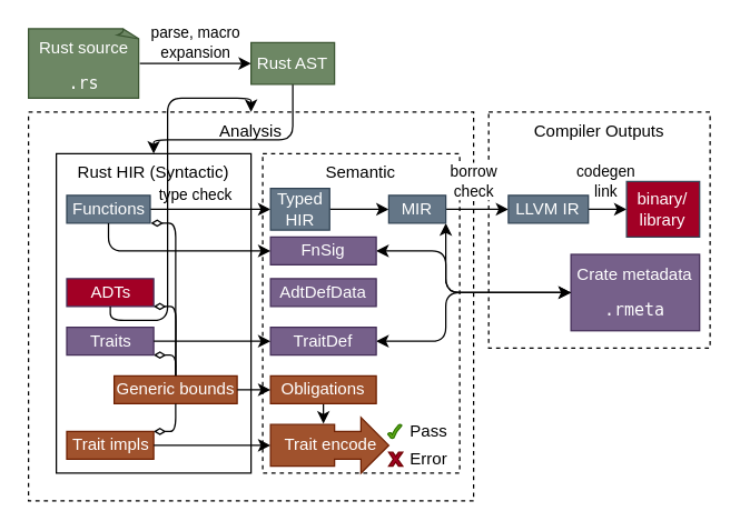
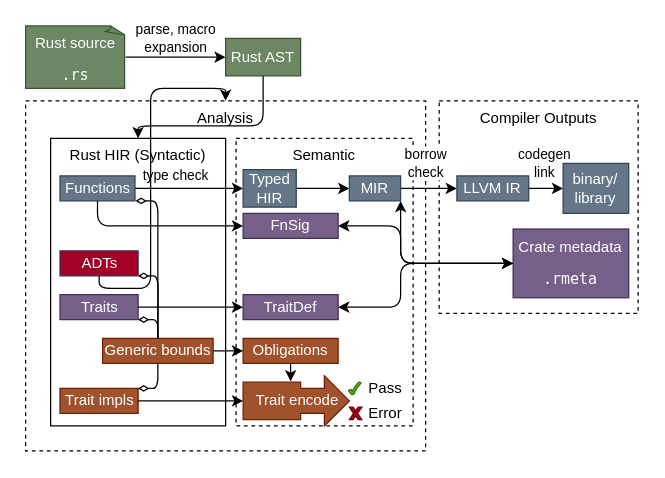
  <mxCell id="0" />
  <mxCell id="1" parent="0" />
  <mxCell id="2" value="Compiler Outputs" style="whiteSpace=wrap;html=1;verticalAlign=top;fillColor=none;dashed=1;" parent="1" vertex="1"><mxGeometry x="350.84" y="80" width="159.16" height="170" as="geometry" /></mxCell>
  <mxCell id="3" value="Analysis" style="rounded=0;whiteSpace=wrap;html=1;fillColor=none;verticalAlign=top;dashed=1;" parent="1" vertex="1"><mxGeometry x="20" y="80" width="320" height="280" as="geometry" /></mxCell>
  <mxCell id="4" value="parse, macro&lt;br&gt;expansion" style="edgeStyle=orthogonalEdgeStyle;rounded=0;orthogonalLoop=1;jettySize=auto;html=1;labelBackgroundColor=none;labelBorderColor=none;" parent="1" source="6" target="8" edge="1"><mxGeometry y="15" relative="1" as="geometry"><mxPoint as="offset" /></mxGeometry></mxCell>
  <mxCell id="5" value="Semantic" style="whiteSpace=wrap;html=1;verticalAlign=top;fillColor=none;dashed=1;" parent="1" vertex="1"><mxGeometry x="188.37" y="110" width="141.63" height="230" as="geometry" /></mxCell>
  <mxCell id="6" value="Rust source&lt;br&gt;&lt;pre&gt;&lt;span style=&quot;background-color: initial;&quot;&gt;.rs&lt;/span&gt;&lt;/pre&gt;" style="whiteSpace=wrap;html=1;shape=mxgraph.basic.document;fillColor=#6d8764;strokeColor=#3A5431;fontColor=#ffffff;verticalAlign=top;" parent="1" vertex="1"><mxGeometry x="20" y="20" width="80" height="50" as="geometry" /></mxCell>
  <mxCell id="7" value="" style="edgeStyle=orthogonalEdgeStyle;html=1;jumpSize=1;entryX=0.5;entryY=0;entryDx=0;entryDy=0;exitX=0.5;exitY=1;exitDx=0;exitDy=0;" parent="1" source="8" target="19" edge="1"><mxGeometry x="-0.053" y="20" relative="1" as="geometry"><mxPoint x="280" y="110" as="targetPoint" /><Array as="points"><mxPoint x="210" y="100" /><mxPoint x="110" y="100" /></Array><mxPoint x="-18" y="-20" as="offset" /></mxGeometry></mxCell>
  <mxCell id="8" value="Rust AST" style="whiteSpace=wrap;html=1;fillColor=#6d8764;fontColor=#ffffff;strokeColor=#3A5431;" parent="1" vertex="1"><mxGeometry x="180" y="30" width="60" height="30" as="geometry" /></mxCell>
  <mxCell id="9" value="type check" style="edgeStyle=orthogonalEdgeStyle;jumpSize=1;html=1;exitX=1;exitY=0.5;exitDx=0;exitDy=0;labelBackgroundColor=none;" parent="1" source="20" target="11" edge="1"><mxGeometry x="-0.249" y="10" relative="1" as="geometry"><mxPoint as="offset" /></mxGeometry></mxCell>
  <mxCell id="10" value="" style="edgeStyle=orthogonalEdgeStyle;jumpSize=1;html=1;" parent="1" source="11" target="14" edge="1"><mxGeometry relative="1" as="geometry" /></mxCell>
  <mxCell id="11" value="Typed HIR" style="whiteSpace=wrap;html=1;fillColor=#647687;fontColor=#ffffff;strokeColor=#314354;" parent="1" vertex="1"><mxGeometry x="194" y="135" width="42.5" height="30" as="geometry" /></mxCell>
  <mxCell id="12" value="borrow&lt;br&gt;check" style="edgeStyle=none;html=1;labelBackgroundColor=default;" parent="1" source="14" target="16" edge="1"><mxGeometry x="-0.111" y="20" relative="1" as="geometry"><mxPoint as="offset" /></mxGeometry></mxCell>
  <mxCell id="13" style="edgeStyle=orthogonalEdgeStyle;html=1;entryX=0;entryY=0.5;entryDx=0;entryDy=0;startArrow=classic;startFill=1;endArrow=none;endFill=0;exitX=1;exitY=1;exitDx=0;exitDy=0;" parent="1" source="14" target="17" edge="1"><mxGeometry relative="1" as="geometry"><mxPoint x="320" y="170" as="sourcePoint" /><Array as="points"><mxPoint x="320" y="210" /></Array></mxGeometry></mxCell>
  <mxCell id="14" value="MIR" style="whiteSpace=wrap;html=1;fillColor=#647687;fontColor=#ffffff;strokeColor=#314354;" parent="1" vertex="1"><mxGeometry x="279" y="140" width="41" height="20" as="geometry" /></mxCell>
  <mxCell id="15" value="codegen&lt;br&gt;link" style="edgeStyle=orthogonalEdgeStyle;html=1;labelBackgroundColor=none;" parent="1" source="16" target="29" edge="1"><mxGeometry x="-0.066" y="20" relative="1" as="geometry"><mxPoint as="offset" /></mxGeometry></mxCell>
  <mxCell id="16" value="LLVM IR" style="whiteSpace=wrap;html=1;fillColor=#647687;fontColor=#ffffff;strokeColor=#314354;" parent="1" vertex="1"><mxGeometry x="365" y="140" width="57.49" height="20" as="geometry" /></mxCell>
  <mxCell id="17" value="Crate metadata&lt;br&gt;&lt;pre&gt;.rmeta&lt;/pre&gt;" style="whiteSpace=wrap;html=1;verticalAlign=top;fillColor=#76608a;fontColor=#ffffff;strokeColor=#432D57;" parent="1" vertex="1"><mxGeometry x="410" y="182.5" width="92.47" height="55" as="geometry" /></mxCell>
  <mxCell id="18" value="" style="group" parent="1" vertex="1" connectable="0"><mxGeometry x="40" y="130" width="140" height="210" as="geometry" /></mxCell>
  <mxCell id="19" value="Rust HIR (Syntactic)" style="whiteSpace=wrap;html=1;verticalAlign=top;fillColor=none;" parent="18" vertex="1"><mxGeometry y="-20" width="140" height="230" as="geometry" /></mxCell>
  <mxCell id="20" value="Functions" style="whiteSpace=wrap;html=1;fillColor=#647687;strokeColor=#314354;fontColor=#ffffff;" parent="18" vertex="1"><mxGeometry x="7.5" y="10" width="60" height="20" as="geometry" /></mxCell>
  <mxCell id="21" style="html=1;startArrow=diamondThin;startFill=0;endArrow=none;endFill=0;exitX=1;exitY=1;exitDx=0;exitDy=0;entryX=0.5;entryY=0;entryDx=0;entryDy=0;edgeStyle=orthogonalEdgeStyle;" parent="18" source="22" target="26" edge="1"><mxGeometry relative="1" as="geometry"><Array as="points"><mxPoint x="86" y="125" /></Array></mxGeometry></mxCell>
  <mxCell id="22" value="Traits" style="whiteSpace=wrap;html=1;fillColor=#76608a;fontColor=#ffffff;strokeColor=#432D57;" parent="18" vertex="1"><mxGeometry x="7.5" y="105" width="62.5" height="20" as="geometry" /></mxCell>
  <mxCell id="23" value="ADTs" style="whiteSpace=wrap;html=1;fillColor=#a20025;fontColor=#ffffff;strokeColor=#432D57;" parent="18" vertex="1"><mxGeometry x="7.5" y="70" width="62.5" height="20" as="geometry" /></mxCell>
  <mxCell id="24" value="Trait impls" style="whiteSpace=wrap;html=1;fillColor=#a0522d;fontColor=#ffffff;strokeColor=#6D1F00;" parent="18" vertex="1"><mxGeometry x="7.5" y="180" width="62.5" height="20" as="geometry" /></mxCell>
  <mxCell id="25" style="html=1;entryX=0.5;entryY=0;entryDx=0;entryDy=0;exitX=1;exitY=1;exitDx=0;exitDy=0;endArrow=none;endFill=0;edgeStyle=orthogonalEdgeStyle;startArrow=diamondThin;startFill=0;" parent="18" source="23" target="26" edge="1"><mxGeometry relative="1" as="geometry"><Array as="points"><mxPoint x="86" y="90" /><mxPoint x="86" y="115" /><mxPoint x="86" y="115" /></Array></mxGeometry></mxCell>
  <mxCell id="26" value="Generic bounds" style="rounded=0;whiteSpace=wrap;html=1;fillColor=#a0522d;fontColor=#ffffff;strokeColor=#6D1F00;" parent="18" vertex="1"><mxGeometry x="41.58" y="140" width="88.42" height="20" as="geometry" /></mxCell>
  <mxCell id="27" style="html=1;entryX=0.5;entryY=1;entryDx=0;entryDy=0;exitX=1;exitY=0;exitDx=0;exitDy=0;endArrow=none;endFill=0;edgeStyle=orthogonalEdgeStyle;startArrow=diamondThin;startFill=0;" parent="18" source="24" target="26" edge="1"><mxGeometry relative="1" as="geometry"><mxPoint x="140" y="70" as="targetPoint" /><Array as="points"><mxPoint x="86" y="180" /></Array></mxGeometry></mxCell>
  <mxCell id="28" style="html=1;entryX=0.5;entryY=0;entryDx=0;entryDy=0;endArrow=none;endFill=0;edgeStyle=orthogonalEdgeStyle;startArrow=diamondThin;startFill=0;" parent="18" target="26" edge="1"><mxGeometry relative="1" as="geometry"><mxPoint x="68" y="30" as="sourcePoint" /><mxPoint x="74" y="140" as="targetPoint" /><Array as="points"><mxPoint x="68" y="30" /><mxPoint x="86" y="30" /></Array></mxGeometry></mxCell>
- <mxCell id="29" value="binary/&lt;br&gt;library" style="whiteSpace=wrap;html=1;fillColor=#a20025;fontColor=#ffffff;strokeColor=#314354;" parent="1" vertex="1"><mxGeometry x="450" y="130" width="52.47" height="40" as="geometry" /></mxCell>
+ <mxCell id="29" value="binary/&lt;br&gt;library" style="whiteSpace=wrap;html=1;fillColor=#647687;fontColor=#ffffff;strokeColor=#314354;" parent="1" vertex="1"><mxGeometry x="450" y="130" width="52.47" height="40" as="geometry" /></mxCell>
  <mxCell id="30" style="edgeStyle=orthogonalEdgeStyle;html=1;startArrow=none;entryX=0.447;entryY=-0.019;entryDx=0;entryDy=0;entryPerimeter=0;exitX=0.5;exitY=1;exitDx=0;exitDy=0;" parent="1" source="48" target="32" edge="1"><mxGeometry relative="1" as="geometry"><mxPoint x="230.635" y="250" as="targetPoint" /><Array as="points" /></mxGeometry></mxCell>
  <mxCell id="31" style="edgeStyle=orthogonalEdgeStyle;html=1;exitX=1;exitY=0.5;exitDx=0;exitDy=0;" parent="1" source="24" target="32" edge="1"><mxGeometry relative="1" as="geometry"><mxPoint x="191.27" y="260" as="targetPoint" /></mxGeometry></mxCell>
  <mxCell id="32" value="Trait encode" style="html=1;shadow=0;dashed=0;align=center;verticalAlign=middle;shape=mxgraph.arrows2.calloutArrow;dy=10;dx=20;notch=46.03;arrowHead=10;rounded=1;glass=0;sketch=0;fontColor=#ffffff;fillColor=#a0522d;strokeColor=#6D1F00;" parent="1" vertex="1"><mxGeometry x="194" y="305" width="85" height="30" as="geometry" /></mxCell>
  <mxCell id="33" style="edgeStyle=orthogonalEdgeStyle;html=1;fontColor=default;" parent="1" source="23" target="3" edge="1"><mxGeometry relative="1" as="geometry"><mxPoint x="210" y="220" as="targetPoint" /></mxGeometry></mxCell>
  <mxCell id="34" value="" style="group" parent="1" vertex="1" connectable="0"><mxGeometry x="278.37" y="305" width="50" height="10" as="geometry" /></mxCell>
  <mxCell id="35" value="" style="group" parent="34" vertex="1" connectable="0"><mxGeometry width="50" height="10" as="geometry" /></mxCell>
  <mxCell id="36" value="" style="verticalLabelPosition=bottom;verticalAlign=top;html=1;shape=mxgraph.basic.tick;rounded=1;shadow=0;glass=0;sketch=0;fontColor=#ffffff;fillColor=#60a917;strokeColor=#2D7600;" parent="35" vertex="1"><mxGeometry width="10" height="10" as="geometry" /></mxCell>
  <mxCell id="37" value="Pass" style="text;html=1;strokeColor=none;fillColor=none;align=center;verticalAlign=middle;whiteSpace=wrap;rounded=0;shadow=0;glass=0;sketch=0;fontColor=default;" parent="35" vertex="1"><mxGeometry x="10" width="40" height="10" as="geometry" /></mxCell>
  <mxCell id="38" value="" style="group" parent="1" vertex="1" connectable="0"><mxGeometry x="279" y="325" width="49.37" height="10" as="geometry" /></mxCell>
  <mxCell id="39" value="Error" style="text;html=1;strokeColor=none;fillColor=none;align=center;verticalAlign=middle;whiteSpace=wrap;rounded=0;shadow=0;glass=0;sketch=0;fontColor=default;" parent="38" vertex="1"><mxGeometry x="9.37" width="40" height="10" as="geometry" /></mxCell>
  <mxCell id="40" value="" style="verticalLabelPosition=bottom;verticalAlign=top;html=1;shape=mxgraph.basic.x;rounded=1;shadow=0;glass=0;sketch=0;fontColor=#ffffff;fillColor=#a20025;strokeColor=#6F0000;" parent="38" vertex="1"><mxGeometry width="10" height="10" as="geometry" /></mxCell>
- <mxCell id="41" value="AdtDefData" style="rounded=0;whiteSpace=wrap;html=1;shadow=0;glass=0;sketch=0;fontColor=#ffffff;fillColor=#76608a;strokeColor=#432D57;" parent="1" vertex="1"><mxGeometry x="194" y="200" width="76" height="20" as="geometry" /></mxCell>
  <mxCell id="42" style="edgeStyle=orthogonalEdgeStyle;html=1;entryX=0;entryY=0.5;entryDx=0;entryDy=0;startArrow=classic;startFill=1;" parent="1" source="43" target="17" edge="1"><mxGeometry relative="1" as="geometry"><Array as="points"><mxPoint x="320" y="180" /><mxPoint x="320" y="210" /></Array></mxGeometry></mxCell>
  <mxCell id="43" value="FnSig" style="whiteSpace=wrap;html=1;fillColor=#76608a;fontColor=#ffffff;strokeColor=#432D57;" parent="1" vertex="1"><mxGeometry x="194" y="170" width="76" height="20" as="geometry" /></mxCell>
  <mxCell id="44" style="edgeStyle=orthogonalEdgeStyle;html=1;entryX=0;entryY=0.5;entryDx=0;entryDy=0;exitX=0.5;exitY=1;exitDx=0;exitDy=0;" parent="1" source="20" target="43" edge="1"><mxGeometry relative="1" as="geometry"><Array as="points"><mxPoint x="78" y="180" /></Array></mxGeometry></mxCell>
  <mxCell id="45" style="edgeStyle=orthogonalEdgeStyle;html=1;entryX=0;entryY=0.5;entryDx=0;entryDy=0;startArrow=classic;startFill=1;" parent="1" source="46" target="17" edge="1"><mxGeometry relative="1" as="geometry"><Array as="points"><mxPoint x="320" y="245" /><mxPoint x="320" y="210" /></Array></mxGeometry></mxCell>
  <mxCell id="46" value="TraitDef" style="rounded=0;whiteSpace=wrap;html=1;shadow=0;glass=0;sketch=0;fontColor=#ffffff;fillColor=#76608a;strokeColor=#432D57;" parent="1" vertex="1"><mxGeometry x="194" y="235" width="76" height="20" as="geometry" /></mxCell>
  <mxCell id="47" style="edgeStyle=orthogonalEdgeStyle;html=1;" parent="1" source="22" target="46" edge="1"><mxGeometry relative="1" as="geometry" /></mxCell>
  <mxCell id="48" value="Obligations" style="rounded=0;whiteSpace=wrap;html=1;fillColor=#a0522d;fontColor=#ffffff;strokeColor=#6D1F00;" parent="1" vertex="1"><mxGeometry x="194" y="270" width="76" height="20" as="geometry" /></mxCell>
  <mxCell id="49" style="edgeStyle=orthogonalEdgeStyle;html=1;endArrow=classic;endFill=1;" parent="1" source="26" target="48" edge="1"><mxGeometry relative="1" as="geometry" /></mxCell>
